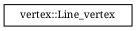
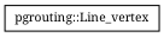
  digraph {
    rankdir=LR
    fontname="Noto Serif"
-   n1 [color=black fillcolor=white fontname="Noto Serif" fontsize=10 height=0.2 label="vertex::Line_vertex" shape=record style=filled width=0.4]
+   n1 [color=black fillcolor=white fontname="Noto Serif" fontsize=10 height=0.2 label="pgrouting::Line_vertex" shape=record style=filled width=0.4]
  }
